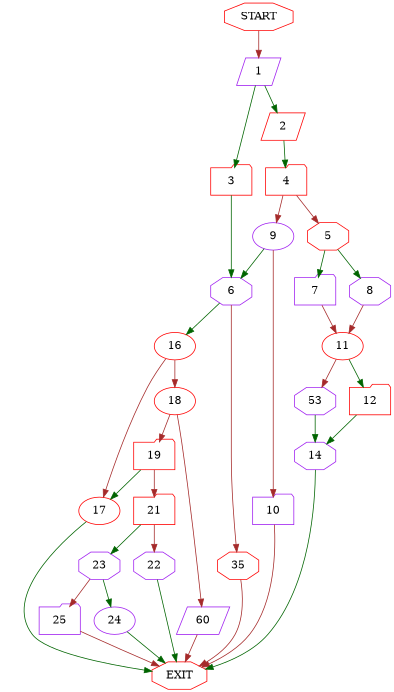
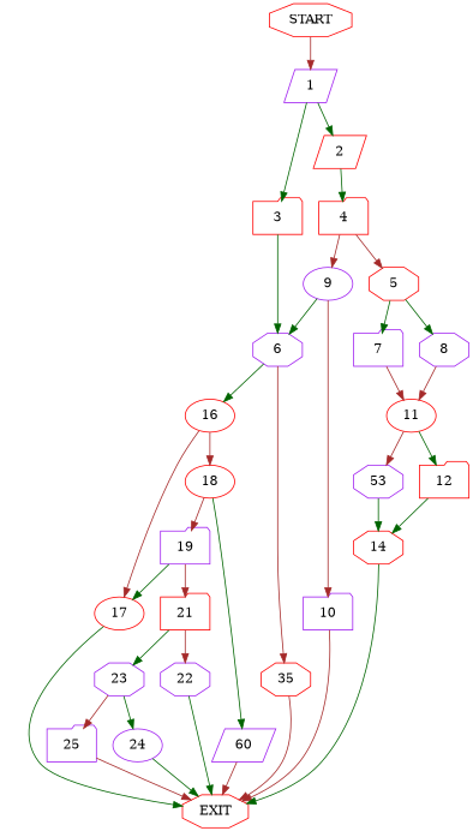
  digraph {
    node [color=red shape=octagon]
    edge [color=brown]
    n1 [label=START]
    1 [color=purple shape=parallelogram]
    2 [shape=parallelogram]
    3 [shape=folder]
    n5 [label=EXIT]
    4 [shape=folder]
    6 [color=purple]
    5
    9 [color=purple shape=ellipse]
    7 [color=purple shape=folder]
    8 [color=purple]
    n12 [label=35]
    16 [shape=ellipse]
    10 [color=purple shape=folder]
    11 [shape=ellipse]
    17 [shape=ellipse]
    18 [shape=ellipse]
    12 [shape=folder]
    n19 [color=purple label=53]
-   14 [color=purple]
-   19 [shape=folder]
+   14
+   19 [color=purple shape=folder]
    n22 [color=purple label=60 shape=parallelogram]
    21 [shape=folder]
    22 [color=purple]
    23 [color=purple]
    24 [color=purple shape=ellipse]
    25 [color=purple shape=folder]
    n1 -> 1
    1 -> 2 [color=darkgreen]
    1 -> 3 [color=darkgreen]
    2 -> 4 [color=darkgreen]
    3 -> 6 [color=darkgreen]
    4 -> 5
    4 -> 9
    6 -> n12
    6 -> 16 [color=darkgreen]
    5 -> 7 [color=darkgreen]
    5 -> 8 [color=darkgreen]
    9 -> 6 [color=darkgreen]
    9 -> 10
    7 -> 11
    8 -> 11
    n12 -> n5
    16 -> 17
    16 -> 18
    10 -> n5
    11 -> 12 [color=darkgreen]
    11 -> n19
    17 -> n5 [color=darkgreen]
    18 -> 19
-   18 -> n22
+   18 -> n22 [color=darkgreen]
    12 -> 14 [color=darkgreen]
    n19 -> 14 [color=darkgreen]
    14 -> n5 [color=darkgreen]
    19 -> 17 [color=darkgreen]
    19 -> 21
    n22 -> n5
    21 -> 22
    21 -> 23 [color=darkgreen]
    22 -> n5 [color=darkgreen]
    23 -> 24 [color=darkgreen]
    23 -> 25
    24 -> n5 [color=darkgreen]
    25 -> n5
  }
